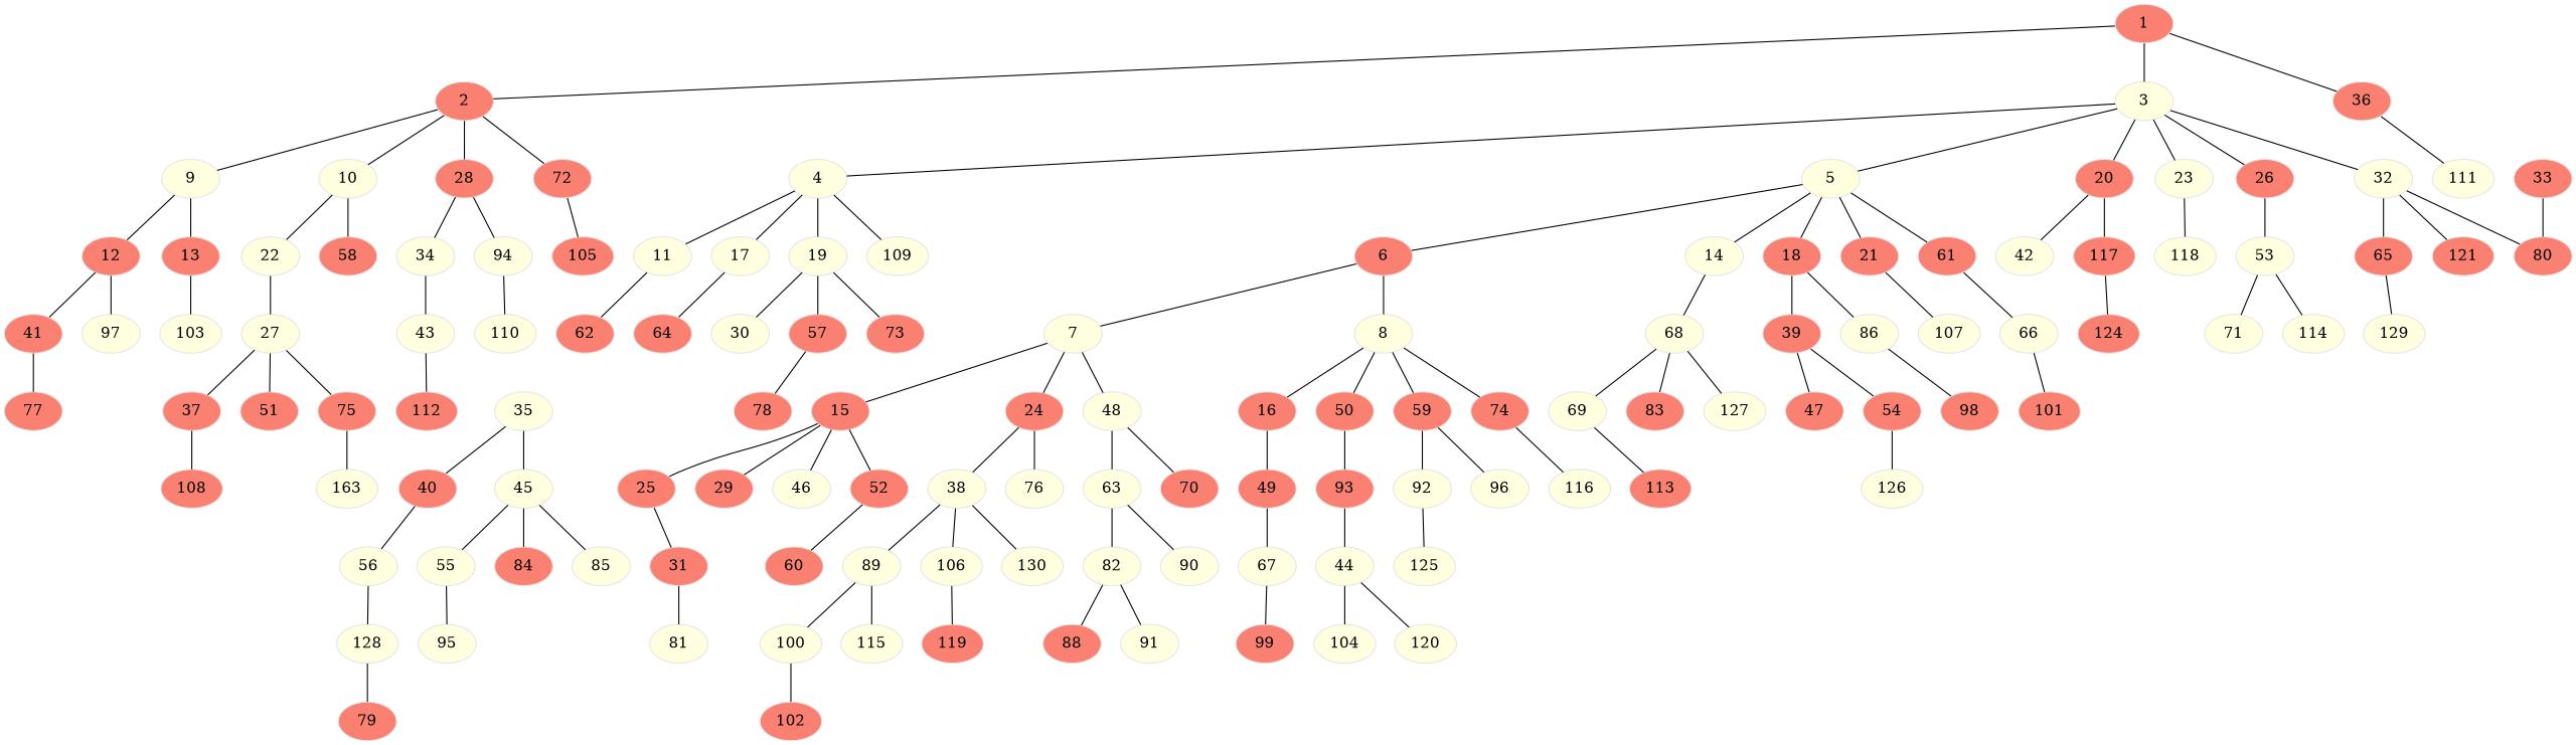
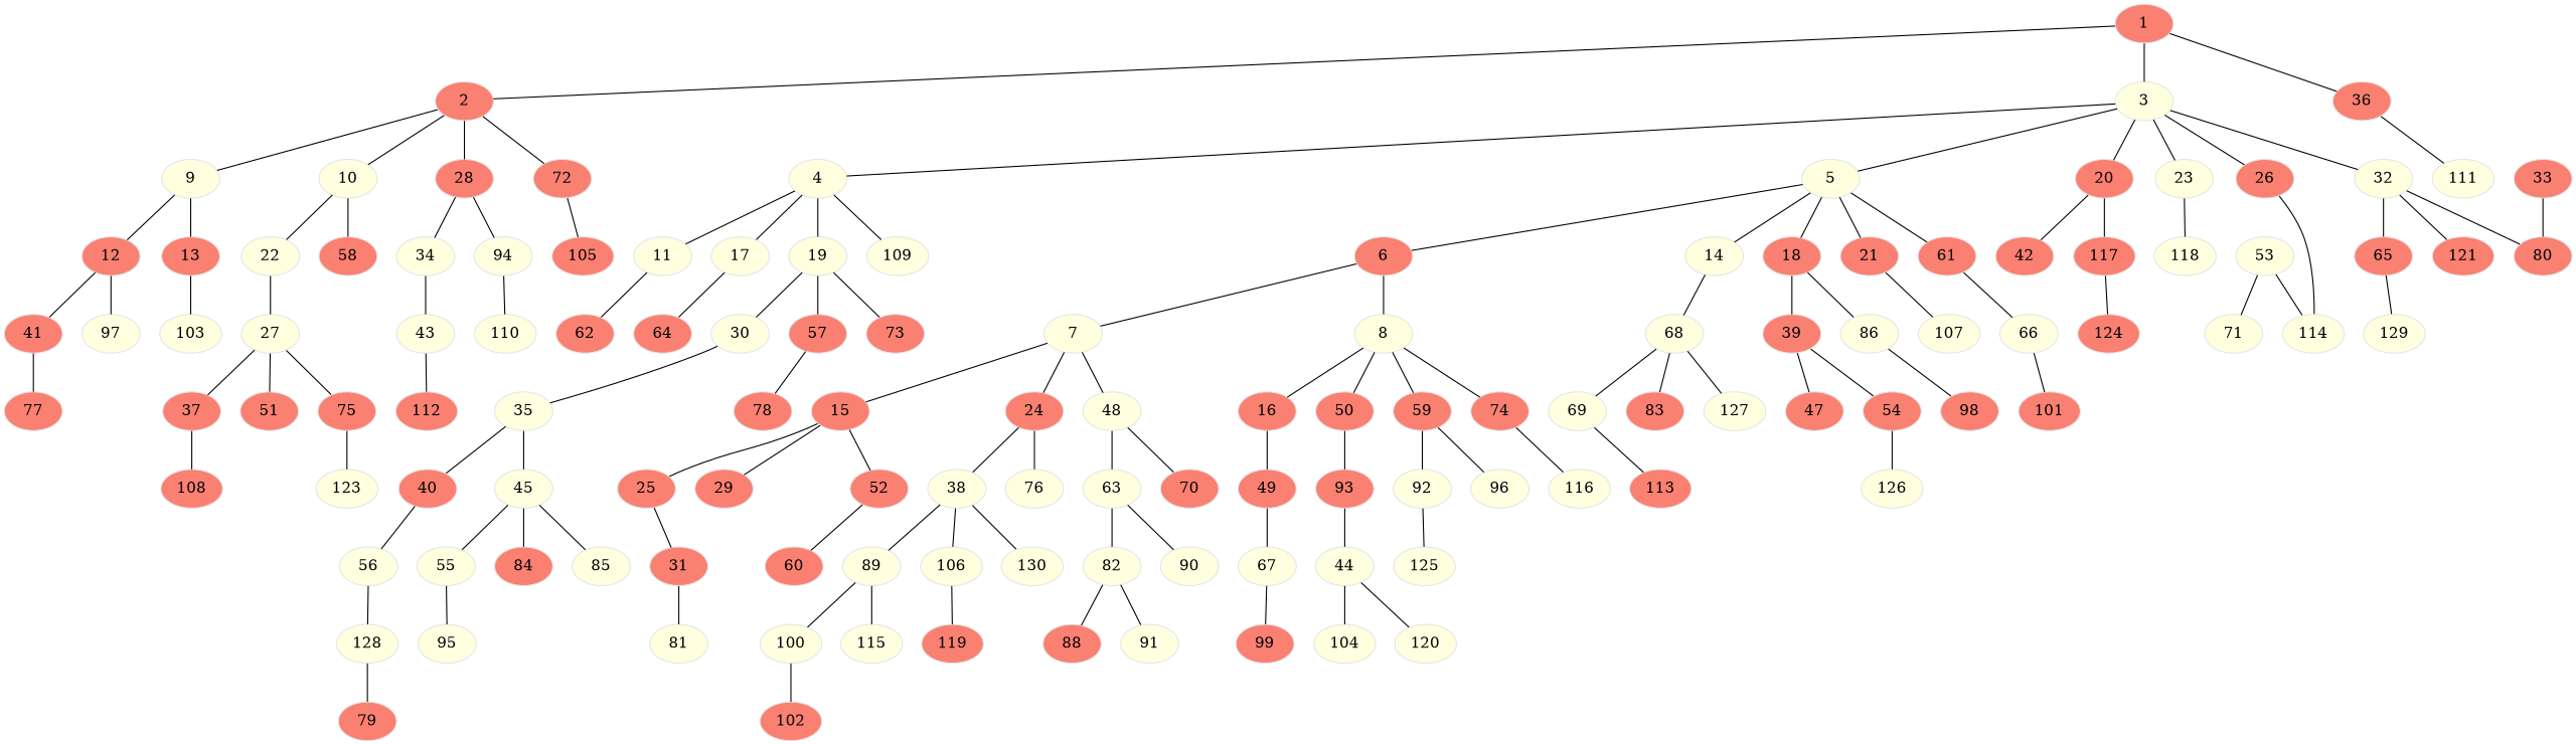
  graph {
    node [color=gray90 fillcolor=lightyellow style=filled]
    1 [fillcolor=salmon]
    2 [fillcolor=salmon]
    3
    36 [fillcolor=salmon]
    9
    10
    28 [fillcolor=salmon]
    72 [fillcolor=salmon]
    4
    5
    20 [fillcolor=salmon]
    23
    26 [fillcolor=salmon]
    32
    111
    12 [fillcolor=salmon]
    13 [fillcolor=salmon]
    22
    58 [fillcolor=salmon]
    34
    94
    105 [fillcolor=salmon]
    11
    17
    19
    109
    6 [fillcolor=salmon]
    14
    18 [fillcolor=salmon]
    21 [fillcolor=salmon]
    61 [fillcolor=salmon]
-   42
+   42 [fillcolor=salmon]
    117 [fillcolor=salmon]
    118
    53
    65 [fillcolor=salmon]
    121 [fillcolor=salmon]
    80 [fillcolor=salmon]
    62 [fillcolor=salmon]
    64 [fillcolor=salmon]
    30
    57 [fillcolor=salmon]
    73 [fillcolor=salmon]
    7
    8
    68
    39 [fillcolor=salmon]
    86
    107
    66
    15 [fillcolor=salmon]
    24 [fillcolor=salmon]
    48
    16 [fillcolor=salmon]
    50 [fillcolor=salmon]
    59 [fillcolor=salmon]
    74 [fillcolor=salmon]
    25 [fillcolor=salmon]
    29 [fillcolor=salmon]
-   46
    52 [fillcolor=salmon]
    38
    76
    63
    70 [fillcolor=salmon]
    49 [fillcolor=salmon]
    93 [fillcolor=salmon]
    92
    96
    116
    41 [fillcolor=salmon]
    97
    103
    27
    77 [fillcolor=salmon]
    69
    83 [fillcolor=salmon]
    127
    31 [fillcolor=salmon]
    60 [fillcolor=salmon]
    44
    104
    120
    67
    47 [fillcolor=salmon]
    54 [fillcolor=salmon]
    98 [fillcolor=salmon]
    35
    78 [fillcolor=salmon]
    124 [fillcolor=salmon]
    37 [fillcolor=salmon]
    51 [fillcolor=salmon]
    75 [fillcolor=salmon]
    89
    106
    130
    81
    71
    114
    108 [fillcolor=salmon]
-   123 [label=163]
+   123
    43
    110
    40 [fillcolor=salmon]
    45
    33 [fillcolor=salmon]
    129
    112 [fillcolor=salmon]
    56
    55
    84 [fillcolor=salmon]
    85
    100
    115
    119 [fillcolor=salmon]
    126
    128
    95
    82
    90
    99 [fillcolor=salmon]
    79 [fillcolor=salmon]
    125
    101 [fillcolor=salmon]
    88 [fillcolor=salmon]
    91
    113 [fillcolor=salmon]
    102 [fillcolor=salmon]
    1 -- 2
    1 -- 3
    1 -- 36
    2 -- 9
    2 -- 10
    2 -- 28
    2 -- 72
    3 -- 4
    3 -- 5
    3 -- 20
    3 -- 23
    3 -- 26
    3 -- 32
    36 -- 111
    9 -- 12
    9 -- 13
    10 -- 22
    10 -- 58
    28 -- 34
    28 -- 94
    72 -- 105
    4 -- 11
    4 -- 17
    4 -- 19
    4 -- 109
    5 -- 6
    5 -- 14
    5 -- 18
    5 -- 21
    5 -- 61
    20 -- 42
    20 -- 117
    23 -- 118
-   26 -- 53
+   26 -- 114
    32 -- 65
    32 -- 121
    32 -- 80
    12 -- 41
    12 -- 97
    13 -- 103
    22 -- 27
    34 -- 43
    94 -- 110
    11 -- 62
    17 -- 64
    19 -- 30
    19 -- 57
    19 -- 73
    6 -- 7
    6 -- 8
    14 -- 68
    18 -- 39
    18 -- 86
    21 -- 107
    61 -- 66
    117 -- 124
    53 -- 71
    53 -- 114
    65 -- 129
+   30 -- 35
    57 -- 78
    7 -- 15
    7 -- 24
    7 -- 48
    8 -- 16
    8 -- 50
    8 -- 59
    8 -- 74
    68 -- 69
    68 -- 83
    68 -- 127
    39 -- 47
    39 -- 54
    86 -- 98
    66 -- 101
    15 -- 25
    15 -- 29
-   15 -- 46
    15 -- 52
    24 -- 38
    24 -- 76
    48 -- 63
    48 -- 70
    16 -- 49
    50 -- 93
    59 -- 92
    59 -- 96
    74 -- 116
    25 -- 31
    52 -- 60
    38 -- 89
    38 -- 106
    38 -- 130
    63 -- 82
    63 -- 90
    49 -- 67
    93 -- 44
    92 -- 125
    41 -- 77
    27 -- 37
    27 -- 51
    27 -- 75
    69 -- 113
    31 -- 81
    44 -- 104
    44 -- 120
    67 -- 99
    54 -- 126
    35 -- 40
    35 -- 45
    37 -- 108
    75 -- 123
    89 -- 100
    89 -- 115
    106 -- 119
    43 -- 112
    40 -- 56
    45 -- 55
    45 -- 84
    45 -- 85
    33 -- 80
    56 -- 128
    55 -- 95
    100 -- 102
    128 -- 79
    82 -- 88
    82 -- 91
  }
